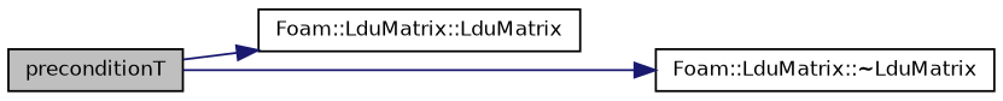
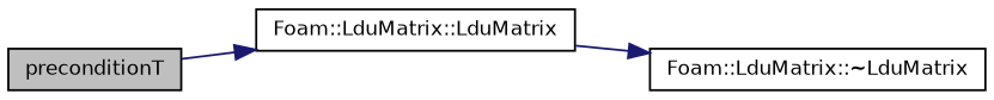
  digraph {
    rankdir=LR
    node [color=black fontname=Helvetica fontsize=10 shape=record]
    edge [color=midnightblue fontname=Helvetica fontsize=10 labelfontname=Helvetica labelfontsize=10 style=solid]
    n1 [fillcolor=grey75 fontcolor=black height=0.2 label=preconditionT style=filled width=0.4]
    n2 [height=0.2 label="Foam::LduMatrix::LduMatrix" width=0.4]
    n3 [height=0.2 label="Foam::LduMatrix::~LduMatrix" width=0.4]
    n1 -> n2
-   n1 -> n3
+   n2 -> n3
  }
